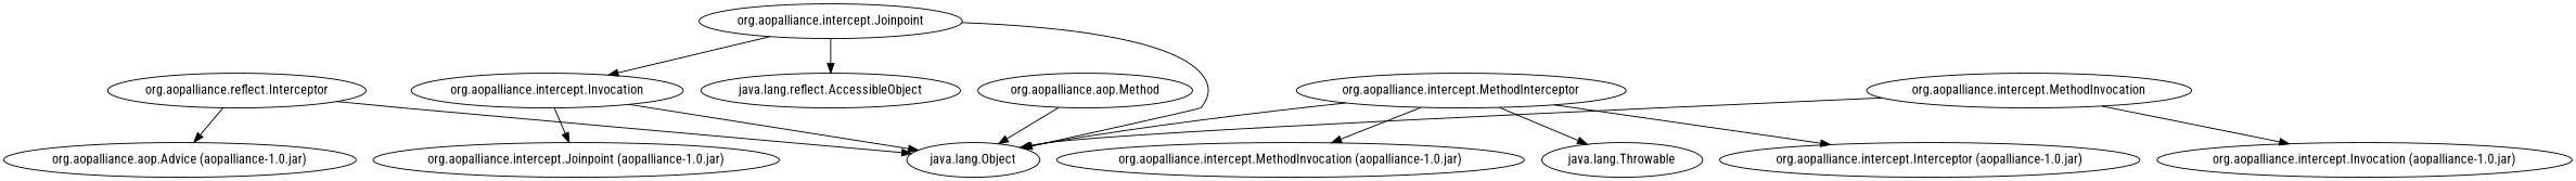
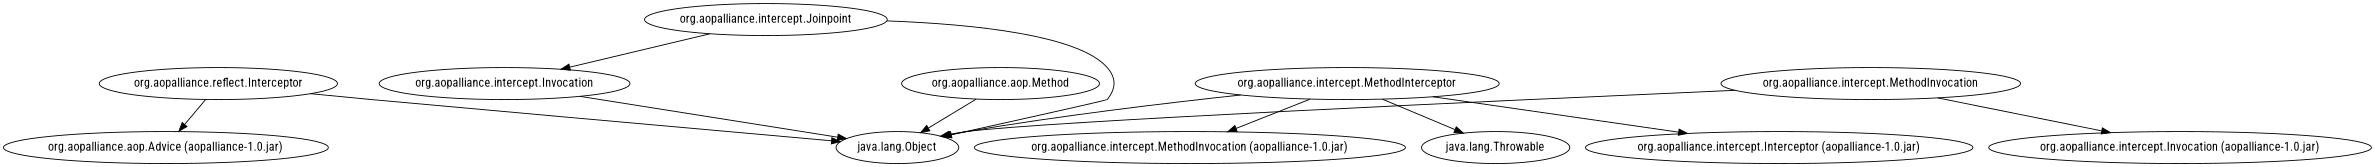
  digraph {
    fontname="Roboto Condensed"
    node [fontname="Roboto Condensed"]
    edge [fontname="Roboto Condensed"]
    n1 [label="org.aopalliance.aop.Method"]
    "java.lang.Object"
    n3 [label="org.aopalliance.reflect.Interceptor"]
    "org.aopalliance.aop.Advice (aopalliance-1.0.jar)"
    "org.aopalliance.intercept.Invocation"
-   "org.aopalliance.intercept.Joinpoint (aopalliance-1.0.jar)"
    "org.aopalliance.intercept.Joinpoint"
-   "java.lang.reflect.AccessibleObject"
    "org.aopalliance.intercept.MethodInterceptor"
    "java.lang.Throwable"
    "org.aopalliance.intercept.Interceptor (aopalliance-1.0.jar)"
    "org.aopalliance.intercept.MethodInvocation (aopalliance-1.0.jar)"
    "org.aopalliance.intercept.MethodInvocation"
    "org.aopalliance.intercept.Invocation (aopalliance-1.0.jar)"
    n1 -> "java.lang.Object"
    n3 -> "java.lang.Object"
    n3 -> "org.aopalliance.aop.Advice (aopalliance-1.0.jar)"
    "org.aopalliance.intercept.Invocation" -> "java.lang.Object"
-   "org.aopalliance.intercept.Invocation" -> "org.aopalliance.intercept.Joinpoint (aopalliance-1.0.jar)"
    "org.aopalliance.intercept.Joinpoint" -> "java.lang.Object"
    "org.aopalliance.intercept.Joinpoint" -> "org.aopalliance.intercept.Invocation"
-   "org.aopalliance.intercept.Joinpoint" -> "java.lang.reflect.AccessibleObject"
    "org.aopalliance.intercept.MethodInterceptor" -> "java.lang.Object"
    "org.aopalliance.intercept.MethodInterceptor" -> "java.lang.Throwable"
    "org.aopalliance.intercept.MethodInterceptor" -> "org.aopalliance.intercept.Interceptor (aopalliance-1.0.jar)"
    "org.aopalliance.intercept.MethodInterceptor" -> "org.aopalliance.intercept.MethodInvocation (aopalliance-1.0.jar)"
    "org.aopalliance.intercept.MethodInvocation" -> "java.lang.Object"
    "org.aopalliance.intercept.MethodInvocation" -> "org.aopalliance.intercept.Invocation (aopalliance-1.0.jar)"
  }
